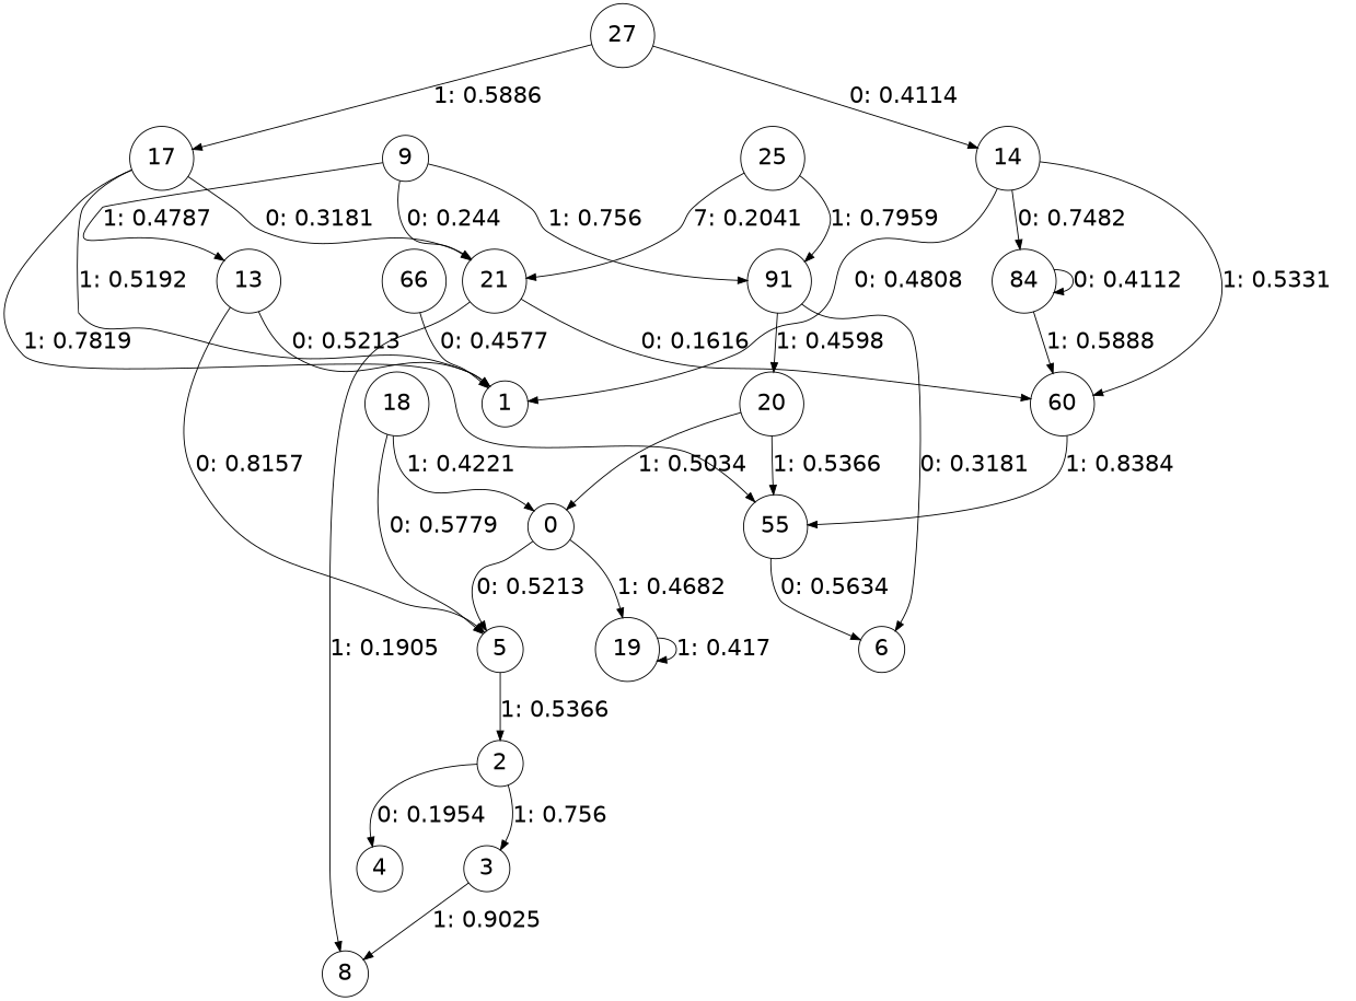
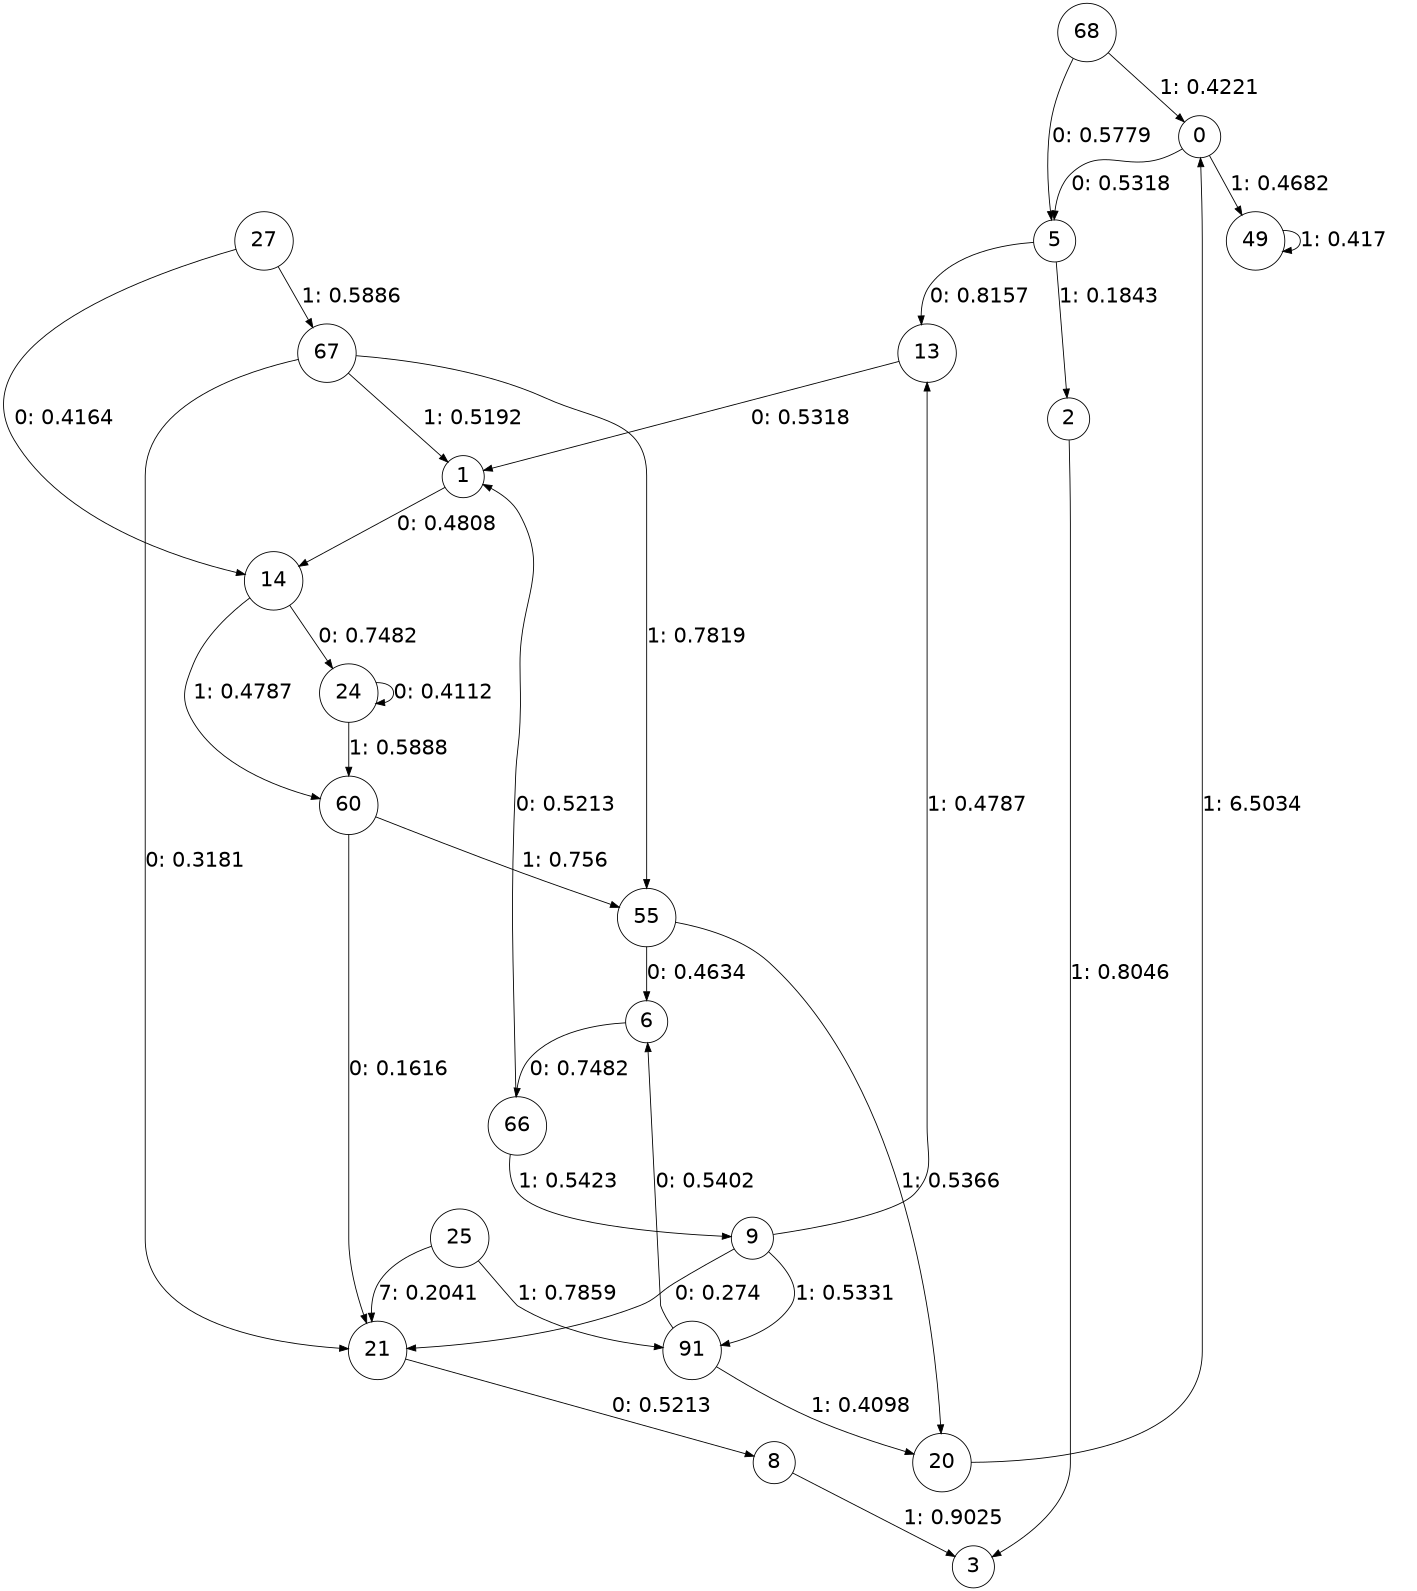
  digraph {
    fontname="DejaVu Sans"
    node [fontname="DejaVu Sans" fontsize=24 shape=circle]
    edge [fontname="DejaVu Sans" fontsize=24]
    0
    5
-   19
+   19 [label=49]
    2
    13
-   4
    3
    1
    14
    n10 [label=60]
-   24 [label=84]
-   17
+   24
+   17 [label=67]
    21
    n14 [label=55]
    8
    6
    20
-   18
+   18 [label=68]
    n19 [label=66]
    9
    n21 [label=27]
    25
    n23 [label=91]
-   0 -> 5 [label="0: 0.5213   "]
+   0 -> 5 [label="0: 0.5318   "]
    0 -> 19 [label="1: 0.4682   "]
-   5 -> 2 [label="1: 0.5366   "]
-   13 -> 5 [label="0: 0.8157   "]
+   5 -> 2 [label="1: 0.1843   "]
+   5 -> 13 [label="0: 0.8157   "]
    19 -> 19 [label="1: 0.417    "]
-   2 -> 4 [label="0: 0.1954   "]
-   2 -> 3 [label="1: 0.756    "]
-   13 -> 1 [label="0: 0.5213   "]
-   14 -> 1 [label="0: 0.4808   "]
-   14 -> n10 [label="1: 0.5331   "]
+   2 -> 3 [label="1: 0.8046   "]
+   13 -> 1 [label="0: 0.5318   "]
+   1 -> 14 [label="0: 0.4808   "]
+   14 -> n10 [label="1: 0.4787   "]
    14 -> 24 [label="0: 0.7482   "]
-   21 -> n10 [label="0: 0.1616   "]
-   n10 -> n14 [label="1: 0.8384   "]
+   n10 -> 21 [label="0: 0.1616   "]
+   n10 -> n14 [label="1: 0.756    "]
    24 -> n10 [label="1: 0.5888   "]
    24 -> 24 [label="0: 0.4112   "]
    17 -> 1 [label="1: 0.5192   "]
    17 -> 21 [label="0: 0.3181   "]
    17 -> n14 [label="1: 0.7819   "]
-   21 -> 8 [label="1: 0.1905   "]
-   n14 -> 6 [label="0: 0.5634   "]
-   20 -> n14 [label="1: 0.5366   "]
-   3 -> 8 [label="1: 0.9025   "]
-   20 -> 0 [label="1: 0.5034   "]
+   21 -> 8 [label="0: 0.5213   "]
+   n14 -> 6 [label="0: 0.4634   "]
+   n14 -> 20 [label="1: 0.5366   "]
+   8 -> 3 [label="1: 0.9025   "]
+   6 -> n19 [label="0: 0.7482   "]
+   20 -> 0 [label="1: 6.5034   "]
    18 -> 0 [label="1: 0.4221   "]
    18 -> 5 [label="0: 0.5779   "]
-   n19 -> 1 [label="0: 0.4577   "]
+   n19 -> 1 [label="0: 0.5213   "]
+   n19 -> 9 [label="1: 0.5423   "]
    9 -> 13 [label="1: 0.4787   "]
-   9 -> 21 [label="0: 0.244    "]
-   9 -> n23 [label="1: 0.756    "]
-   n21 -> 14 [label="0: 0.4114   "]
+   9 -> 21 [label="0: 0.274    "]
+   9 -> n23 [label="1: 0.5331   "]
+   n21 -> 14 [label="0: 0.4164   "]
    n21 -> 17 [label="1: 0.5886   "]
    25 -> 21 [label="7: 0.2041   "]
-   25 -> n23 [label="1: 0.7959   "]
-   n23 -> 6 [label="0: 0.3181   "]
-   n23 -> 20 [label="1: 0.4598   "]
+   25 -> n23 [label="1: 0.7859   "]
+   n23 -> 6 [label="0: 0.5402   "]
+   n23 -> 20 [label="1: 0.4098   "]
  }
